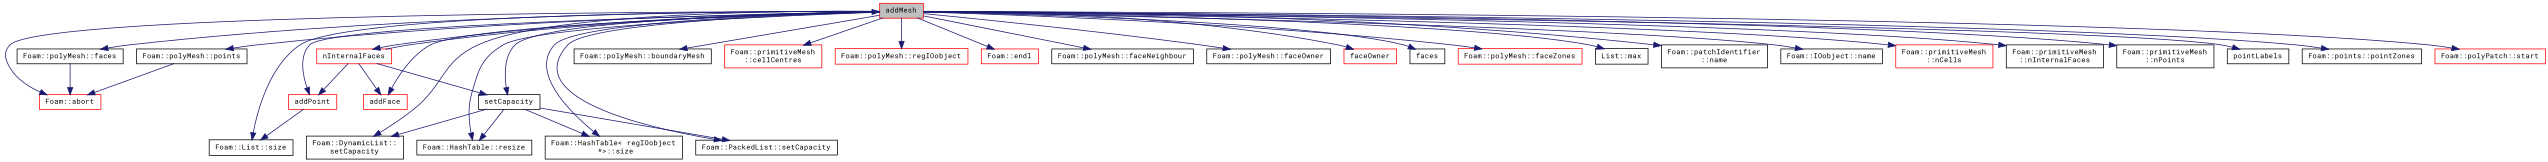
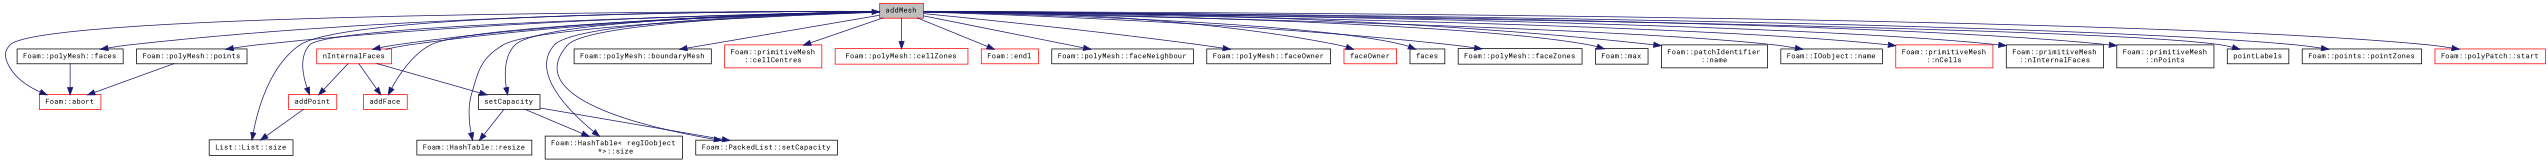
  digraph {
    fontname="Roboto Mono"
    rankdir=TB
    node [color=black fontname="Roboto Mono" fontsize=10 shape=record]
    edge [color=midnightblue fontname="Roboto Mono" fontsize=10 labelfontname=FreeSans labelfontsize=10 style=solid]
    n1 [color=red fillcolor=grey75 fontcolor=black height=0.2 label=addMesh style=filled width=0.4]
    n2 [color=red height=0.2 label="Foam::abort" width=0.4]
-   n3 [height=0.2 label="Foam::List::size" width=0.4]
+   n3 [height=0.2 label="List::List::size" width=0.4]
    n4 [color=red height=0.2 label=addFace width=0.4]
    n5 [color=red height=0.2 label=addPoint width=0.4]
    n6 [height=0.2 label="Foam::polyMesh::boundaryMesh" width=0.4]
    n7 [color=red height=0.2 label="Foam::primitiveMesh\l::cellCentres" width=0.4]
-   n8 [color=red height=0.2 label="Foam::polyMesh::regIOobject" width=0.4]
+   n8 [color=red height=0.2 label="Foam::polyMesh::cellZones" width=0.4]
    n9 [color=red height=0.2 label="Foam::endl" width=0.4]
    n10 [height=0.2 label="Foam::polyMesh::faceNeighbour" width=0.4]
    n11 [color=red height=0.2 label=nInternalFaces width=0.4]
    n12 [height=0.2 label=setCapacity width=0.4]
-   n13 [height=0.2 label="Foam::DynamicList::\lsetCapacity" width=0.4]
    n14 [height=0.2 label="Foam::HashTable::resize" width=0.4]
    n15 [height=0.2 label="Foam::HashTable\< regIOobject\l *\>::size" width=0.4]
    n16 [height=0.2 label="Foam::PackedList::setCapacity" width=0.4]
    n17 [height=0.2 label="Foam::polyMesh::faceOwner" width=0.4]
    n18 [color=red height=0.2 label=faceOwner width=0.4]
    n19 [height=0.2 label="Foam::polyMesh::faces" width=0.4]
    n20 [height=0.2 label=faces width=0.4]
-   n21 [color=red height=0.2 label="Foam::polyMesh::faceZones" width=0.4]
-   n22 [height=0.2 label="List::max" width=0.4]
+   n21 [height=0.2 label="Foam::polyMesh::faceZones" width=0.4]
+   n22 [height=0.2 label="Foam::max" width=0.4]
    n23 [height=0.2 label="Foam::patchIdentifier\l::name" width=0.4]
    n24 [height=0.2 label="Foam::IOobject::name" width=0.4]
    n25 [color=red height=0.2 label="Foam::primitiveMesh\l::nCells" width=0.4]
    n26 [height=0.2 label="Foam::primitiveMesh\l::nInternalFaces" width=0.4]
    n27 [height=0.2 label="Foam::primitiveMesh\l::nPoints" width=0.4]
    n28 [height=0.2 label=pointLabels width=0.4]
    n29 [height=0.2 label="Foam::polyMesh::points" width=0.4]
    n30 [height=0.2 label="Foam::points::pointZones" width=0.4]
    n31 [color=red height=0.2 label="Foam::polyPatch::start" width=0.4]
    n1 -> n2
    n1 -> n3
    n1 -> n4
    n1 -> n5
    n1 -> n6
    n1 -> n7
    n1 -> n8
    n1 -> n9
    n1 -> n10
    n1 -> n11
    n1 -> n12
-   n1 -> n13
    n1 -> n14
    n1 -> n15
    n1 -> n16
    n1 -> n17
    n1 -> n18
    n1 -> n19
    n1 -> n20
    n1 -> n21
    n1 -> n22
    n1 -> n23
    n1 -> n24
    n1 -> n25
    n1 -> n26
    n1 -> n27
    n1 -> n28
    n1 -> n29
    n1 -> n30
    n1 -> n31
    n5 -> n3
    n11 -> n1
    n11 -> n4
    n11 -> n5
    n11 -> n12
-   n12 -> n13
    n12 -> n14
    n12 -> n15
    n12 -> n16
    n19 -> n2
    n29 -> n2
  }
